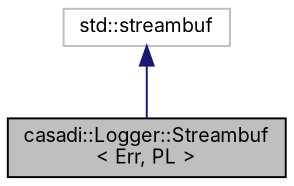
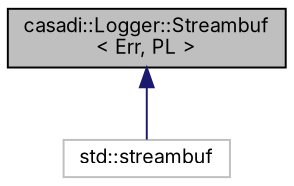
  digraph {
    fontname=Inter
    node [fontname=Inter fontsize=10 shape=record style=filled]
    n1 [color=black fillcolor=grey75 fontcolor=black height=0.2 label="casadi::Logger::Streambuf\l\< Err, PL \>" width=0.4]
    n2 [color=grey75 fillcolor=white height=0.2 label="std::streambuf" width=0.4]
-   n2 -> n1 [color=midnightblue dir=back fontname=Inter fontsize=10 labelfontname="FreeSans.ttf" labelfontsize=10 style=solid]
+   n1 -> n2 [color=midnightblue dir=back fontname=Inter fontsize=10 labelfontname="FreeSans.ttf" labelfontsize=10 style=solid]
  }
